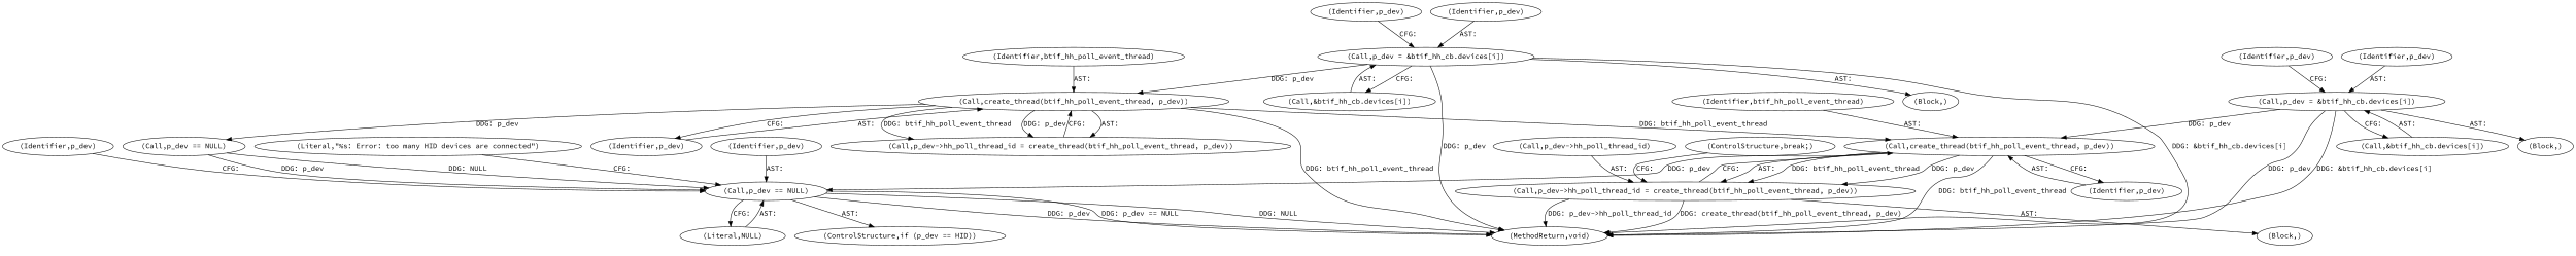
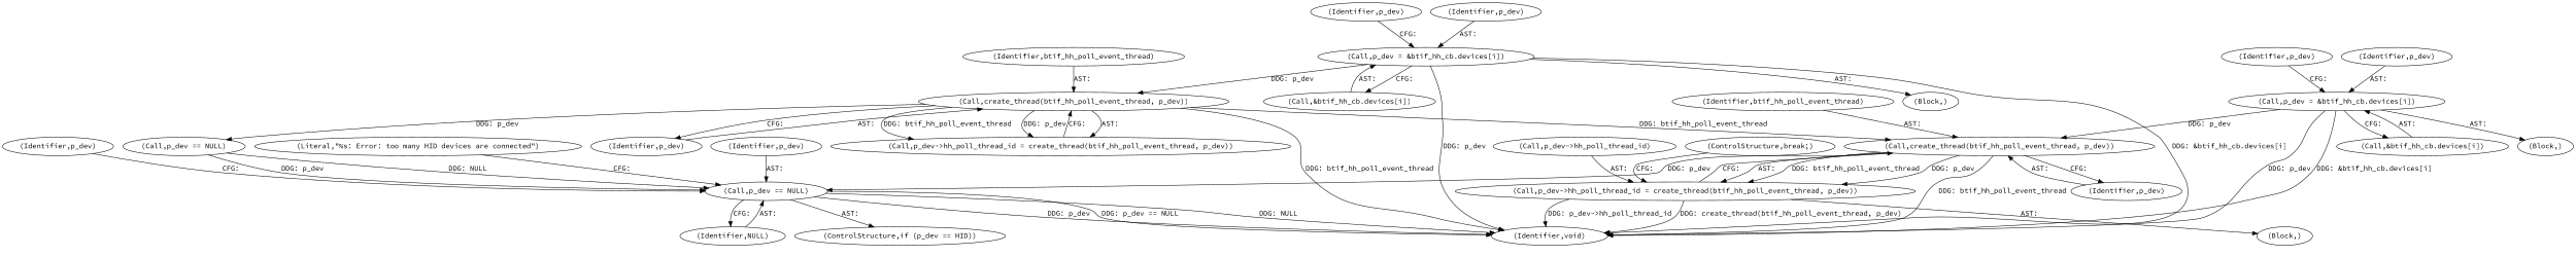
  digraph {
    fontname="Source Code Pro"
    node [fontname="Source Code Pro"]
    edge [fontname="Source Code Pro"]
    n1 [label="(Call,create_thread(btif_hh_poll_event_thread, p_dev))"]
    n2 [label="(Call,p_dev->hh_poll_thread_id = create_thread(btif_hh_poll_event_thread, p_dev))"]
    n3 [label="(Call,p_dev == NULL)"]
-   n4 [label="(MethodReturn,void)"]
+   n4 [label="(Identifier,void)"]
    n5 [label="(Identifier,p_dev)"]
    n6 [label="(Block,)"]
    n7 [label="(ControlStructure,if (p_dev == HID))"]
-   n8 [label="(Literal,NULL)"]
+   n8 [label="(Identifier,NULL)"]
    n9 [label="(Call,create_thread(btif_hh_poll_event_thread, p_dev))"]
    n10 [label="(Identifier,p_dev)"]
    n11 [label="(Call,p_dev == NULL)"]
    n12 [label="(Call,p_dev->hh_poll_thread_id = create_thread(btif_hh_poll_event_thread, p_dev))"]
    n13 [label="(Call,p_dev = &btif_hh_cb.devices[i])"]
    n14 [label="(Call,&btif_hh_cb.devices[i])"]
    n15 [label="(Block,)"]
    n16 [label="(Call,p_dev = &btif_hh_cb.devices[i])"]
    n17 [label="(Call,&btif_hh_cb.devices[i])"]
    n18 [label="(Block,)"]
    n19 [label="(Identifier,p_dev)"]
    n20 [label="(Identifier,btif_hh_poll_event_thread)"]
    n21 [label="(Call,p_dev->hh_poll_thread_id)"]
    n22 [label="(Literal,\"%s: Error: too many HID devices are connected\")"]
    n23 [label="(Identifier,p_dev)"]
    n24 [label="(Identifier,p_dev)"]
    n25 [label="(Identifier,p_dev)"]
    n26 [label="(Identifier,btif_hh_poll_event_thread)"]
    n27 [label="(Identifier,p_dev)"]
    n28 [label="(Identifier,p_dev)"]
    n29 [label="(ControlStructure,break;)"]
    n1 -> n2 [label="AST: "]
    n1 -> n2 [label="DDG: btif_hh_poll_event_thread"]
    n1 -> n2 [label="DDG: p_dev"]
    n1 -> n3 [label="DDG: p_dev"]
    n1 -> n4 [label="DDG: btif_hh_poll_event_thread"]
    n1 -> n5 [label="CFG: "]
    n2 -> n1 [label="CFG: "]
    n2 -> n4 [label="DDG: create_thread(btif_hh_poll_event_thread, p_dev)"]
    n2 -> n4 [label="DDG: p_dev->hh_poll_thread_id"]
    n2 -> n6 [label="AST: "]
    n3 -> n4 [label="DDG: NULL"]
    n3 -> n4 [label="DDG: p_dev"]
    n3 -> n4 [label="DDG: p_dev == NULL"]
    n3 -> n7 [label="AST: "]
    n3 -> n8 [label="CFG: "]
    n5 -> n1 [label="AST: "]
    n8 -> n3 [label="AST: "]
    n9 -> n1 [label="DDG: btif_hh_poll_event_thread"]
    n9 -> n4 [label="DDG: btif_hh_poll_event_thread"]
    n9 -> n10 [label="CFG: "]
    n9 -> n11 [label="DDG: p_dev"]
    n9 -> n12 [label="AST: "]
    n9 -> n12 [label="DDG: btif_hh_poll_event_thread"]
    n9 -> n12 [label="DDG: p_dev"]
    n10 -> n9 [label="AST: "]
    n11 -> n3 [label="DDG: p_dev"]
    n11 -> n3 [label="DDG: NULL"]
    n12 -> n9 [label="CFG: "]
    n13 -> n4 [label="DDG: p_dev"]
    n13 -> n4 [label="DDG: &btif_hh_cb.devices[i]"]
    n13 -> n9 [label="DDG: p_dev"]
    n13 -> n14 [label="CFG: "]
    n13 -> n15 [label="AST: "]
    n14 -> n13 [label="AST: "]
    n16 -> n1 [label="DDG: p_dev"]
    n16 -> n4 [label="DDG: p_dev"]
    n16 -> n4 [label="DDG: &btif_hh_cb.devices[i]"]
    n16 -> n17 [label="CFG: "]
    n16 -> n18 [label="AST: "]
    n17 -> n16 [label="AST: "]
    n19 -> n13 [label="CFG: "]
    n20 -> n9 [label="AST: "]
    n21 -> n2 [label="AST: "]
    n22 -> n3 [label="CFG: "]
    n23 -> n3 [label="AST: "]
    n24 -> n16 [label="CFG: "]
    n25 -> n3 [label="CFG: "]
    n26 -> n1 [label="AST: "]
    n27 -> n16 [label="AST: "]
    n28 -> n13 [label="AST: "]
    n29 -> n2 [label="CFG: "]
  }
